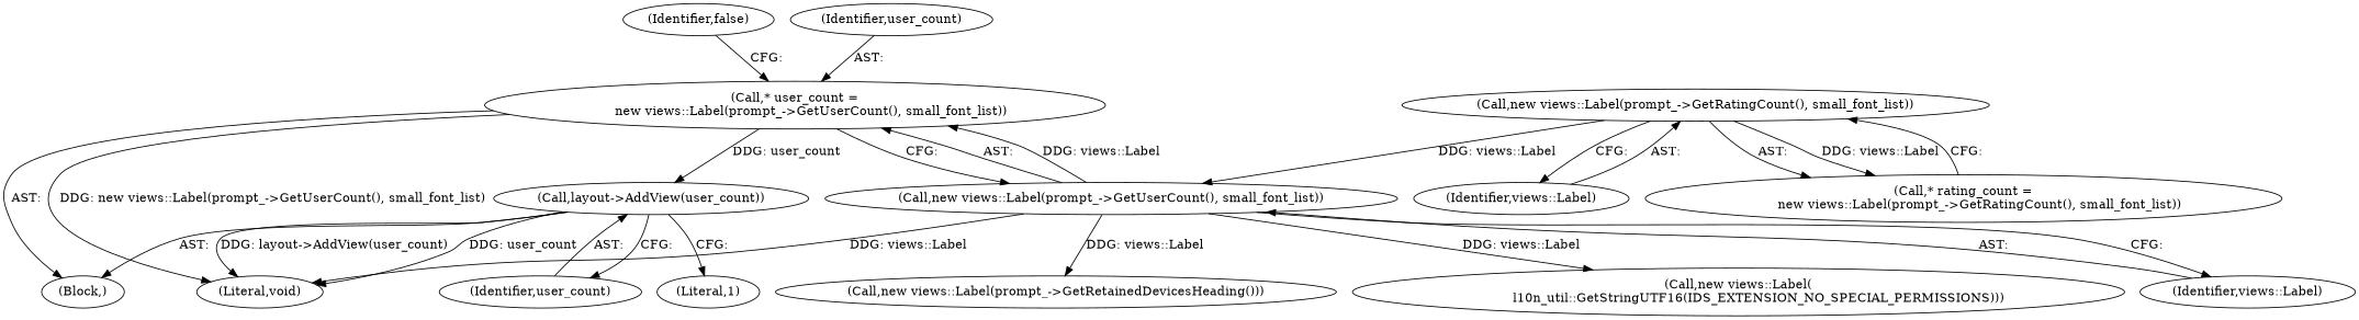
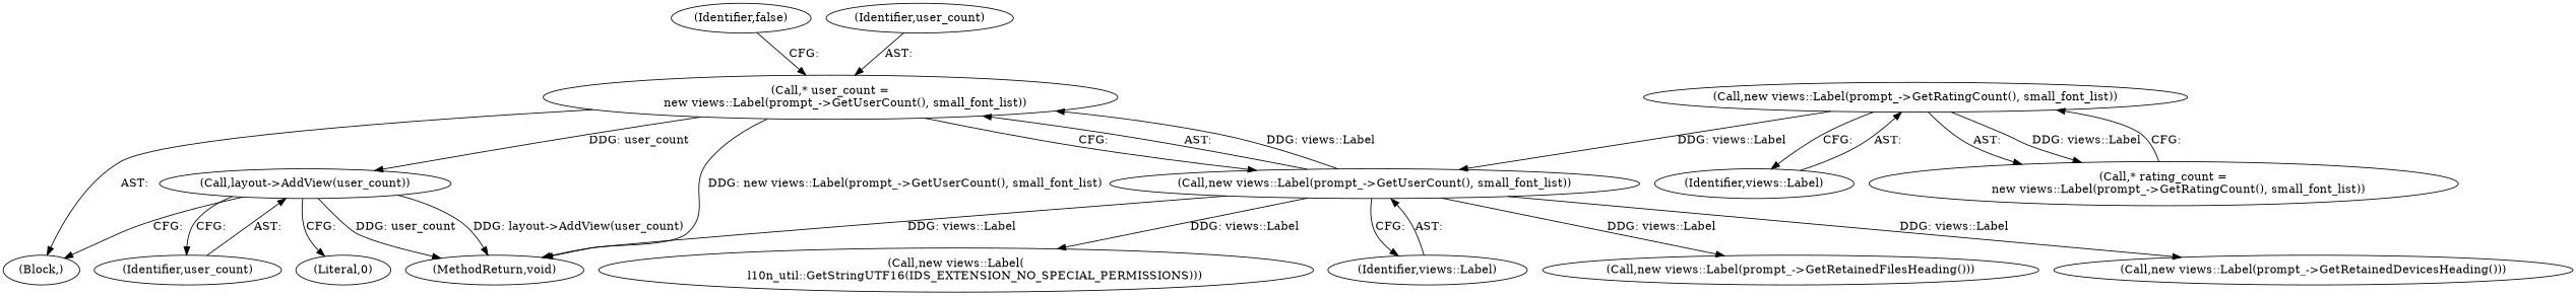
  digraph {
    n1 [label="(Call,* user_count =\n        new views::Label(prompt_->GetUserCount(), small_font_list))"]
    n2 [label="(Call,new views::Label(prompt_->GetUserCount(), small_font_list))"]
    n3 [label="(Call,layout->AddView(user_count))"]
    n4 [label="(Block,)"]
-   n5 [label="(Literal,void)"]
+   n5 [label="(MethodReturn,void)"]
    n6 [label="(Call,new views::Label(\n          l10n_util::GetStringUTF16(IDS_EXTENSION_NO_SPECIAL_PERMISSIONS)))"]
    n7 [label="(Identifier,views::Label)"]
+   n8 [label="(Call,new views::Label(prompt_->GetRetainedFilesHeading()))"]
    n9 [label="(Call,new views::Label(prompt_->GetRetainedDevicesHeading()))"]
    n10 [label="(Identifier,user_count)"]
-   n11 [label="(Literal,1)"]
+   n11 [label="(Literal,0)"]
    n12 [label="(Call,new views::Label(prompt_->GetRatingCount(), small_font_list))"]
    n13 [label="(Identifier,views::Label)"]
    n14 [label="(Call,* rating_count =\n        new views::Label(prompt_->GetRatingCount(), small_font_list))"]
    n15 [label="(Identifier,false)"]
    n16 [label="(Identifier,user_count)"]
    n1 -> n2 [label="CFG: "]
    n1 -> n3 [label="DDG: user_count"]
    n1 -> n4 [label="AST: "]
    n1 -> n5 [label="DDG: new views::Label(prompt_->GetUserCount(), small_font_list)"]
    n2 -> n1 [label="AST: "]
    n2 -> n1 [label="DDG: views::Label"]
    n2 -> n5 [label="DDG: views::Label"]
    n2 -> n6 [label="DDG: views::Label"]
    n2 -> n7 [label="CFG: "]
+   n2 -> n8 [label="DDG: views::Label"]
    n2 -> n9 [label="DDG: views::Label"]
-   n3 -> n4 [label="AST: "]
+   n3 -> n4 [label="CFG: "]
    n3 -> n5 [label="DDG: layout->AddView(user_count)"]
    n3 -> n5 [label="DDG: user_count"]
    n3 -> n10 [label="CFG: "]
    n3 -> n11 [label="CFG: "]
    n7 -> n2 [label="AST: "]
    n10 -> n3 [label="AST: "]
    n12 -> n2 [label="DDG: views::Label"]
    n12 -> n13 [label="CFG: "]
    n12 -> n14 [label="AST: "]
    n12 -> n14 [label="DDG: views::Label"]
    n13 -> n12 [label="AST: "]
    n14 -> n12 [label="CFG: "]
    n15 -> n1 [label="CFG: "]
    n16 -> n1 [label="AST: "]
  }
